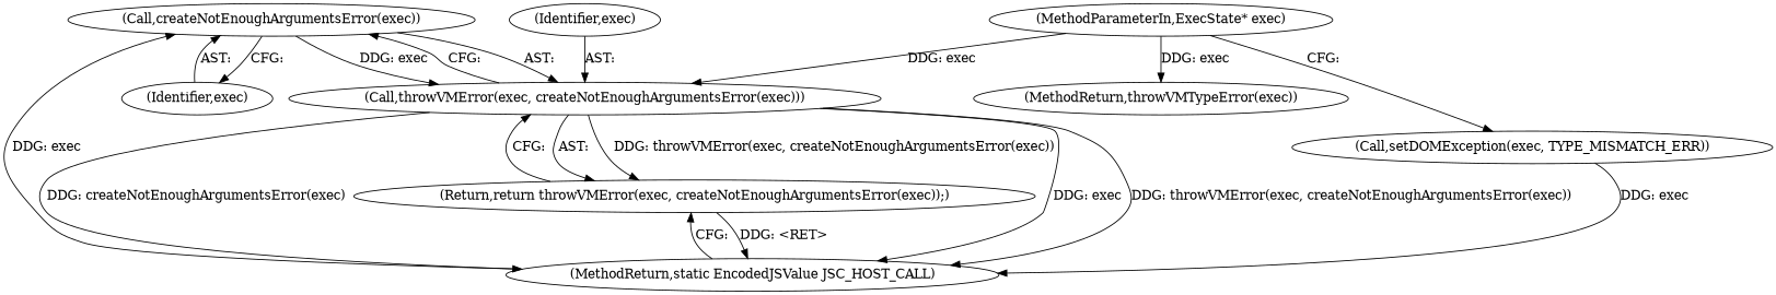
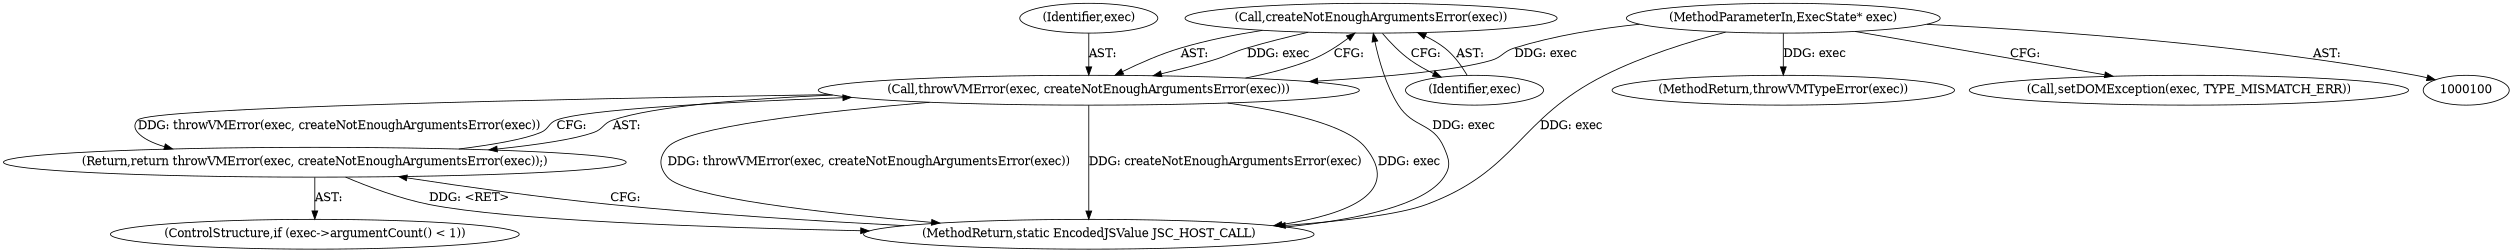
  digraph {
    n1 [label="(Call,createNotEnoughArgumentsError(exec))"]
    n2 [label="(Call,throwVMError(exec, createNotEnoughArgumentsError(exec)))"]
    n3 [label="(Identifier,exec)"]
    n4 [label="(MethodReturn,static EncodedJSValue JSC_HOST_CALL)"]
    n5 [label="(Return,return throwVMError(exec, createNotEnoughArgumentsError(exec));)"]
    n6 [label="(MethodParameterIn,ExecState* exec)"]
    n7 [label="(MethodReturn,throwVMTypeError(exec))"]
    n8 [label="(Call,setDOMException(exec, TYPE_MISMATCH_ERR))"]
+   1000100
+   n10 [label="(ControlStructure,if (exec->argumentCount() < 1))"]
    n11 [label="(Identifier,exec)"]
    n1 -> n2 [label="AST: "]
    n1 -> n2 [label="DDG: exec"]
    n1 -> n3 [label="CFG: "]
    n2 -> n1 [label="CFG: "]
    n2 -> n4 [label="DDG: exec"]
    n2 -> n4 [label="DDG: throwVMError(exec, createNotEnoughArgumentsError(exec))"]
    n2 -> n4 [label="DDG: createNotEnoughArgumentsError(exec)"]
    n2 -> n5 [label="AST: "]
    n2 -> n5 [label="DDG: throwVMError(exec, createNotEnoughArgumentsError(exec))"]
    n3 -> n1 [label="AST: "]
    n4 -> n1 [label="DDG: exec"]
    n4 -> n5 [label="CFG: "]
    n5 -> n2 [label="CFG: "]
    n5 -> n4 [label="DDG: <RET>"]
+   n5 -> n10 [label="AST: "]
    n6 -> n2 [label="DDG: exec"]
-   n8 -> n4 [label="DDG: exec"]
+   n6 -> n4 [label="DDG: exec"]
    n6 -> n7 [label="DDG: exec"]
    n6 -> n8 [label="CFG: "]
+   n6 -> 1000100 [label="AST: "]
    n11 -> n2 [label="AST: "]
  }
